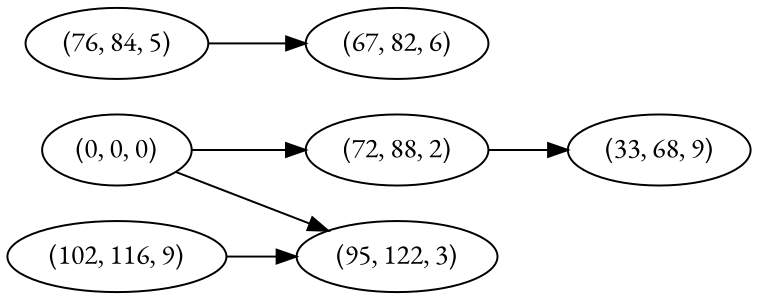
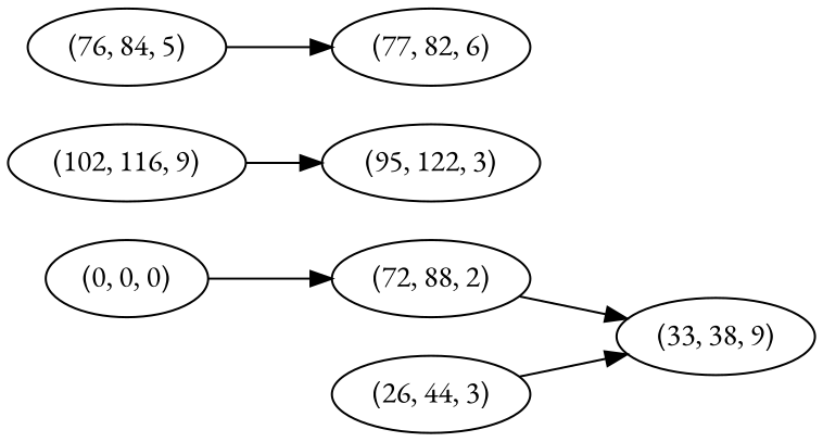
  digraph {
    fontname="EB Garamond"
    rankdir=LR
    node [fontname="EB Garamond"]
    edge [fontname="EB Garamond"]
    "(0, 0, 0)"
    "(72, 88, 2)"
    "(95, 122, 3)"
-   "(33, 38, 9)" [label="(33, 68, 9)"]
+   "(26, 44, 3)"
+   "(33, 38, 9)"
    "(76, 84, 5)"
-   "(77, 82, 6)" [label="(67, 82, 6)"]
+   "(77, 82, 6)"
    "(102, 116, 9)"
    "(0, 0, 0)" -> "(72, 88, 2)"
-   "(0, 0, 0)" -> "(95, 122, 3)"
    "(72, 88, 2)" -> "(33, 38, 9)"
+   "(26, 44, 3)" -> "(33, 38, 9)"
    "(76, 84, 5)" -> "(77, 82, 6)"
    "(102, 116, 9)" -> "(95, 122, 3)"
  }
